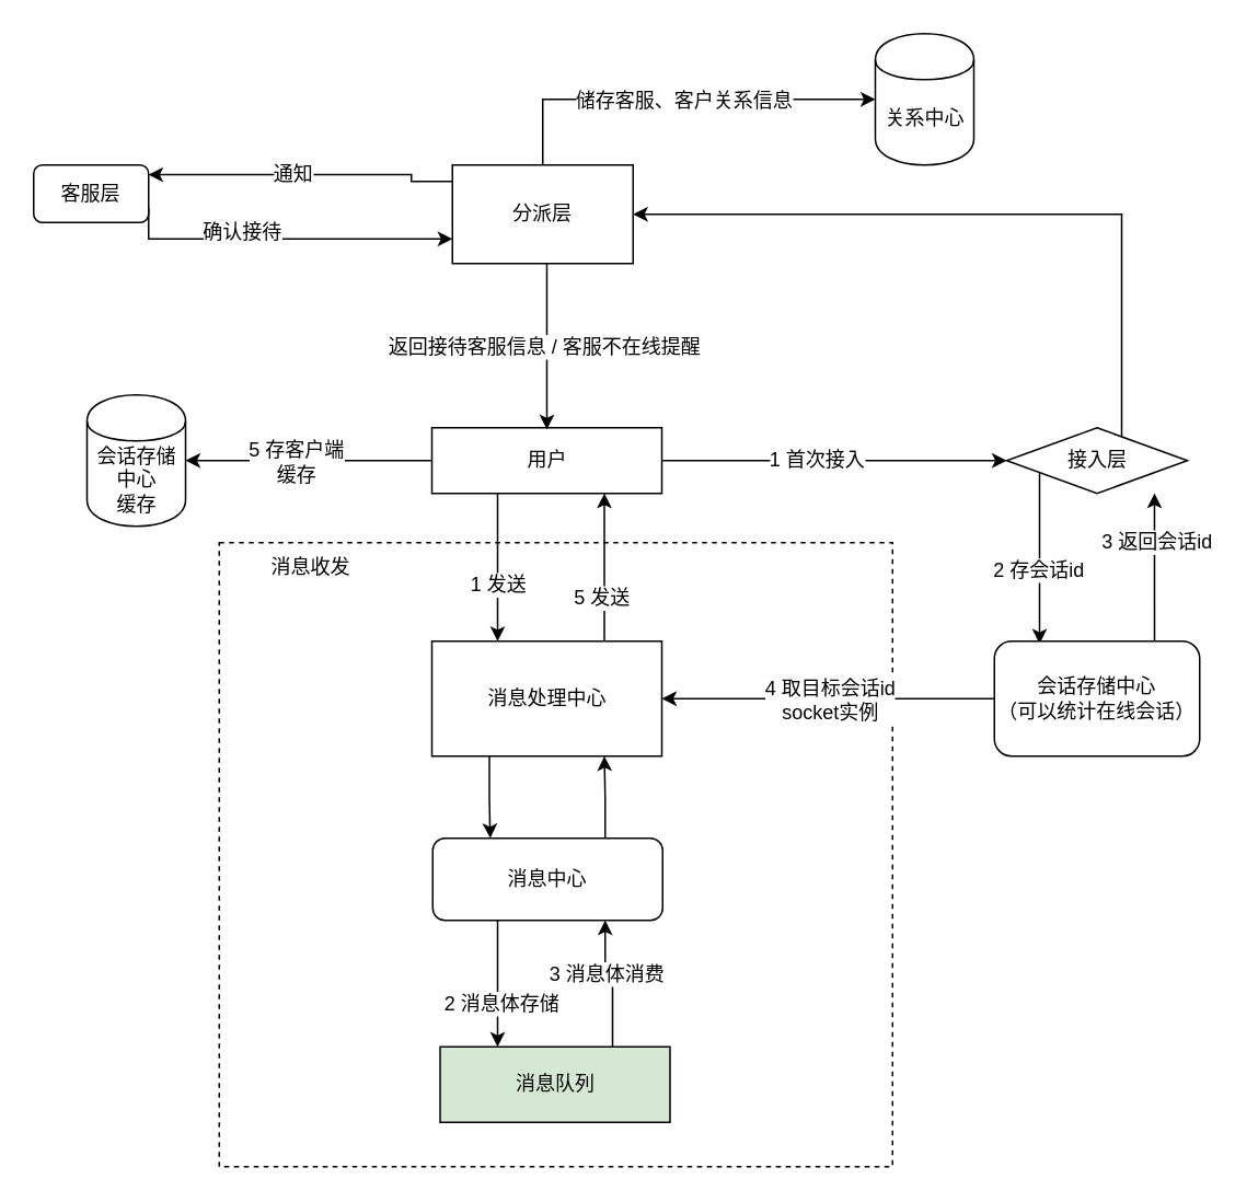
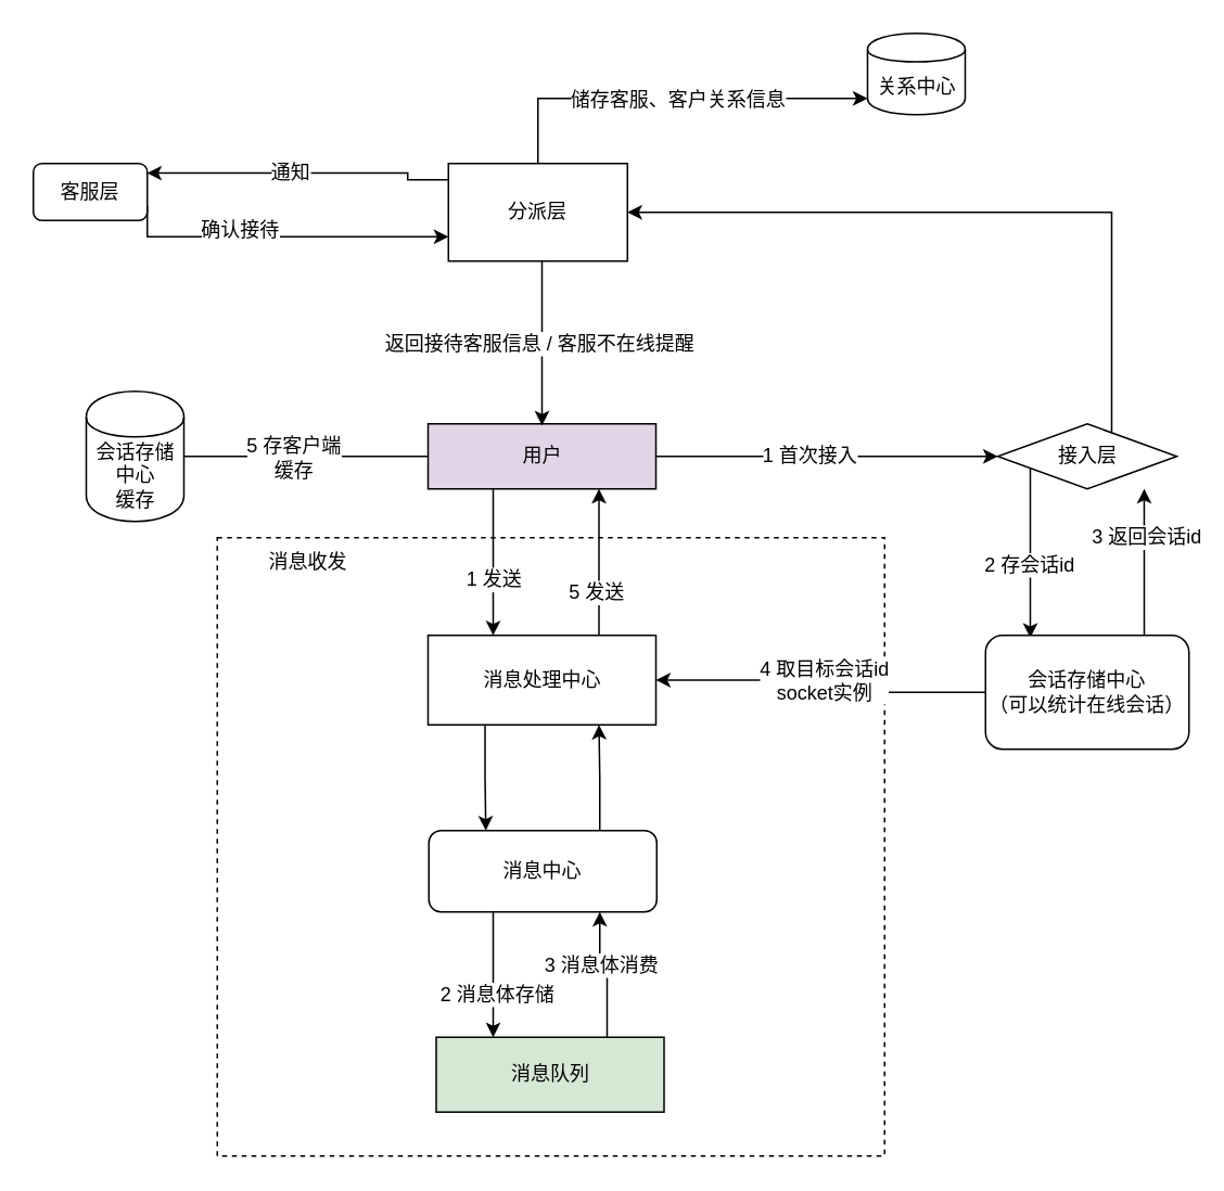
  <mxCell id="0" />
  <mxCell id="1" parent="0" />
  <mxCell id="2" value="" style="whiteSpace=wrap;html=1;dashed=1;" parent="1" vertex="1"><mxGeometry x="133" y="330" width="410" height="380" as="geometry" /></mxCell>
  <mxCell id="3" style="edgeStyle=orthogonalEdgeStyle;rounded=0;orthogonalLoop=1;jettySize=auto;html=1;entryX=0;entryY=0.5;entryDx=0;entryDy=0;" parent="1" source="9" target="24" edge="1"><mxGeometry relative="1" as="geometry" /></mxCell>
  <mxCell id="4" value="1 首次接入" style="text;html=1;resizable=0;points=[];align=center;verticalAlign=middle;labelBackgroundColor=#ffffff;" parent="3" vertex="1" connectable="0"><mxGeometry x="-0.107" y="1" relative="1" as="geometry"><mxPoint as="offset" /></mxGeometry></mxCell>
  <mxCell id="5" value="" style="edgeStyle=orthogonalEdgeStyle;rounded=0;orthogonalLoop=1;jettySize=auto;html=1;" parent="1" source="9" target="13" edge="1"><mxGeometry relative="1" as="geometry"><Array as="points"><mxPoint x="302.5" y="350" /><mxPoint x="302.5" y="350" /></Array></mxGeometry></mxCell>
  <mxCell id="6" value="1 发送" style="text;html=1;resizable=0;points=[];align=center;verticalAlign=middle;labelBackgroundColor=#ffffff;" parent="5" vertex="1" connectable="0"><mxGeometry x="0.667" y="-4" relative="1" as="geometry"><mxPoint x="4" y="-20" as="offset" /></mxGeometry></mxCell>
- <mxCell id="7" value="" style="edgeStyle=orthogonalEdgeStyle;rounded=0;orthogonalLoop=1;jettySize=auto;html=1;entryX=1;entryY=0.5;entryDx=0;entryDy=0;" parent="1" source="9" target="37" edge="1"><mxGeometry relative="1" as="geometry"><mxPoint x="122.5" y="280" as="targetPoint" /></mxGeometry></mxCell>
+ <mxCell id="7" value="" style="edgeStyle=orthogonalEdgeStyle;rounded=0;orthogonalLoop=1;jettySize=auto;html=1;entryX=1;entryY=0.5;entryDx=0;entryDy=0;endArrow=none;" parent="1" source="9" target="37" edge="1"><mxGeometry relative="1" as="geometry"><mxPoint x="122.5" y="280" as="targetPoint" /></mxGeometry></mxCell>
  <mxCell id="8" value="5 存客户端&lt;br&gt;缓存" style="text;html=1;resizable=0;points=[];align=center;verticalAlign=middle;labelBackgroundColor=#ffffff;" parent="7" vertex="1" connectable="0"><mxGeometry x="0.686" y="2" relative="1" as="geometry"><mxPoint x="42.5" y="-2" as="offset" /></mxGeometry></mxCell>
- <mxCell id="9" value="用户" style="rounded=0;whiteSpace=wrap;html=1;" parent="1" vertex="1"><mxGeometry x="262.5" y="260" width="140" height="40" as="geometry" /></mxCell>
+ <mxCell id="9" value="用户" style="rounded=0;whiteSpace=wrap;html=1;fillColor=#e1d5e7;" parent="1" vertex="1"><mxGeometry x="262.5" y="260" width="140" height="40" as="geometry" /></mxCell>
  <mxCell id="10" style="edgeStyle=orthogonalEdgeStyle;rounded=0;orthogonalLoop=1;jettySize=auto;html=1;exitX=0.75;exitY=0;exitDx=0;exitDy=0;" parent="1" source="13" edge="1"><mxGeometry relative="1" as="geometry"><mxPoint x="367.5" y="300" as="targetPoint" /><Array as="points"><mxPoint x="367.5" y="300" /></Array></mxGeometry></mxCell>
  <mxCell id="11" value="5 发送" style="text;html=1;resizable=0;points=[];align=center;verticalAlign=middle;labelBackgroundColor=#ffffff;" parent="10" vertex="1" connectable="0"><mxGeometry x="0.559" y="-3" relative="1" as="geometry"><mxPoint x="-5" y="43" as="offset" /></mxGeometry></mxCell>
  <mxCell id="12" style="edgeStyle=orthogonalEdgeStyle;rounded=0;orthogonalLoop=1;jettySize=auto;html=1;exitX=0.25;exitY=1;exitDx=0;exitDy=0;entryX=0.25;entryY=0;entryDx=0;entryDy=0;" parent="1" source="13" target="17" edge="1"><mxGeometry relative="1" as="geometry" /></mxCell>
- <mxCell id="13" value="消息处理中心" style="rounded=0;whiteSpace=wrap;html=1;" parent="1" vertex="1"><mxGeometry x="262.5" y="390" width="140" height="70" as="geometry" /></mxCell>
+ <mxCell id="13" value="消息处理中心" style="rounded=0;whiteSpace=wrap;html=1;" parent="1" vertex="1"><mxGeometry x="262.5" y="390" width="140" height="55" as="geometry" /></mxCell>
  <mxCell id="14" value="" style="edgeStyle=orthogonalEdgeStyle;rounded=0;orthogonalLoop=1;jettySize=auto;html=1;" parent="1" source="17" target="20" edge="1"><mxGeometry relative="1" as="geometry"><Array as="points"><mxPoint x="302.5" y="630" /><mxPoint x="302.5" y="630" /></Array></mxGeometry></mxCell>
  <mxCell id="15" value="2 消息体存储" style="text;html=1;resizable=0;points=[];align=center;verticalAlign=middle;labelBackgroundColor=#ffffff;" parent="14" vertex="1" connectable="0"><mxGeometry x="-0.247" y="-1" relative="1" as="geometry"><mxPoint x="3" y="21" as="offset" /></mxGeometry></mxCell>
  <mxCell id="16" style="edgeStyle=orthogonalEdgeStyle;rounded=0;orthogonalLoop=1;jettySize=auto;html=1;exitX=0.75;exitY=0;exitDx=0;exitDy=0;entryX=0.75;entryY=1;entryDx=0;entryDy=0;" parent="1" source="17" target="13" edge="1"><mxGeometry relative="1" as="geometry" /></mxCell>
  <mxCell id="17" value="消息中心" style="whiteSpace=wrap;html=1;rounded=1;" parent="1" vertex="1"><mxGeometry x="263" y="510" width="140" height="50" as="geometry" /></mxCell>
  <mxCell id="18" style="edgeStyle=orthogonalEdgeStyle;rounded=0;orthogonalLoop=1;jettySize=auto;html=1;exitX=0.75;exitY=0;exitDx=0;exitDy=0;entryX=0.75;entryY=1;entryDx=0;entryDy=0;" parent="1" source="20" target="17" edge="1"><mxGeometry relative="1" as="geometry" /></mxCell>
  <mxCell id="19" value="3 消息体消费" style="text;html=1;resizable=0;points=[];align=center;verticalAlign=middle;labelBackgroundColor=#ffffff;" parent="18" vertex="1" connectable="0"><mxGeometry x="0.728" y="-1" relative="1" as="geometry"><mxPoint x="-1" y="20.5" as="offset" /></mxGeometry></mxCell>
  <mxCell id="20" value="消息队列" style="rounded=0;whiteSpace=wrap;html=1;fillColor=#d5e8d4;" parent="1" vertex="1"><mxGeometry x="267.5" y="637" width="140" height="46" as="geometry" /></mxCell>
  <mxCell id="21" value="" style="edgeStyle=orthogonalEdgeStyle;rounded=0;orthogonalLoop=1;jettySize=auto;html=1;entryX=0.22;entryY=0.022;entryDx=0;entryDy=0;entryPerimeter=0;" parent="1" source="24" target="36" edge="1"><mxGeometry relative="1" as="geometry"><mxPoint x="842.5" y="340" as="targetPoint" /><Array as="points"><mxPoint x="632.5" y="320" /><mxPoint x="632.5" y="320" /></Array></mxGeometry></mxCell>
  <mxCell id="22" value="2 存会话id" style="text;html=1;resizable=0;points=[];align=center;verticalAlign=middle;labelBackgroundColor=#ffffff;" parent="21" vertex="1" connectable="0"><mxGeometry x="0.312" y="-3" relative="1" as="geometry"><mxPoint x="2" y="-8.5" as="offset" /></mxGeometry></mxCell>
  <mxCell id="23" value="" style="edgeStyle=orthogonalEdgeStyle;rounded=0;orthogonalLoop=1;jettySize=auto;html=1;entryX=1;entryY=0.5;entryDx=0;entryDy=0;" edge="1" parent="1" source="24" target="31"><mxGeometry relative="1" as="geometry"><Array as="points"><mxPoint x="682.5" y="130" /></Array></mxGeometry></mxCell>
  <mxCell id="24" value="接入层" style="rhombus;whiteSpace=wrap;html=1;" parent="1" vertex="1"><mxGeometry x="612.5" y="260" width="110" height="40" as="geometry" /></mxCell>
  <mxCell id="25" style="edgeStyle=orthogonalEdgeStyle;rounded=0;orthogonalLoop=1;jettySize=auto;html=1;entryX=0.997;entryY=0.169;entryDx=0;entryDy=0;entryPerimeter=0;" edge="1" parent="1" source="31" target="41"><mxGeometry relative="1" as="geometry"><Array as="points"><mxPoint x="250" y="110" /></Array></mxGeometry></mxCell>
  <mxCell id="26" value="通知" style="text;html=1;resizable=0;points=[];align=center;verticalAlign=middle;labelBackgroundColor=#ffffff;" vertex="1" connectable="0" parent="25"><mxGeometry x="0.7" y="3" relative="1" as="geometry"><mxPoint x="59" y="-3" as="offset" /></mxGeometry></mxCell>
  <mxCell id="27" style="edgeStyle=orthogonalEdgeStyle;rounded=0;orthogonalLoop=1;jettySize=auto;html=1;" edge="1" parent="1" source="31"><mxGeometry relative="1" as="geometry"><mxPoint x="332.5" y="261" as="targetPoint" /><Array as="points"><mxPoint x="332.5" y="261" /></Array></mxGeometry></mxCell>
  <mxCell id="28" value="返回接待客服信息 / 客服不在线提醒" style="text;html=1;resizable=0;points=[];align=center;verticalAlign=middle;labelBackgroundColor=#ffffff;" vertex="1" connectable="0" parent="27"><mxGeometry x="-0.864" y="1" relative="1" as="geometry"><mxPoint x="-3.5" y="43.5" as="offset" /></mxGeometry></mxCell>
  <mxCell id="29" style="edgeStyle=orthogonalEdgeStyle;rounded=0;orthogonalLoop=1;jettySize=auto;html=1;" edge="1" parent="1" source="31" target="42"><mxGeometry relative="1" as="geometry"><Array as="points"><mxPoint x="330.5" y="60" /></Array></mxGeometry></mxCell>
  <mxCell id="30" value="储存客服、客户关系信息" style="text;html=1;resizable=0;points=[];align=center;verticalAlign=middle;labelBackgroundColor=#ffffff;" vertex="1" connectable="0" parent="29"><mxGeometry x="-0.526" y="-9" relative="1" as="geometry"><mxPoint x="68" y="-9" as="offset" /></mxGeometry></mxCell>
  <mxCell id="31" value="分派层" style="rounded=0;whiteSpace=wrap;html=1;" vertex="1" parent="1"><mxGeometry x="275" y="100" width="110" height="60" as="geometry" /></mxCell>
  <mxCell id="32" style="edgeStyle=orthogonalEdgeStyle;rounded=0;orthogonalLoop=1;jettySize=auto;html=1;entryX=1;entryY=0.5;entryDx=0;entryDy=0;" parent="1" source="36" target="13" edge="1"><mxGeometry relative="1" as="geometry" /></mxCell>
  <mxCell id="33" value="4 取目标会话id&lt;br&gt;socket实例" style="text;html=1;resizable=0;points=[];align=center;verticalAlign=middle;labelBackgroundColor=#ffffff;" parent="32" vertex="1" connectable="0"><mxGeometry x="0.714" y="2" relative="1" as="geometry"><mxPoint x="73" y="-2" as="offset" /></mxGeometry></mxCell>
  <mxCell id="34" style="edgeStyle=orthogonalEdgeStyle;rounded=0;orthogonalLoop=1;jettySize=auto;html=1;entryX=0.818;entryY=1;entryDx=0;entryDy=0;entryPerimeter=0;" parent="1" source="36" target="24" edge="1"><mxGeometry relative="1" as="geometry"><Array as="points"><mxPoint x="702.5" y="380" /><mxPoint x="702.5" y="380" /></Array></mxGeometry></mxCell>
  <mxCell id="35" value="3 返回会话id" style="text;html=1;resizable=0;points=[];align=center;verticalAlign=middle;labelBackgroundColor=#ffffff;" parent="34" vertex="1" connectable="0"><mxGeometry x="0.748" y="-1" relative="1" as="geometry"><mxPoint y="18.5" as="offset" /></mxGeometry></mxCell>
  <mxCell id="36" value="会话存储中心&lt;br&gt;（可以统计在线会话）" style="whiteSpace=wrap;html=1;rounded=1;" parent="1" vertex="1"><mxGeometry x="605" y="390" width="125" height="70" as="geometry" /></mxCell>
  <mxCell id="37" value="会话存储中心&lt;br&gt;缓存" style="shape=cylinder;whiteSpace=wrap;html=1;boundedLbl=1;backgroundOutline=1;" parent="1" vertex="1"><mxGeometry x="52.5" y="240" width="60" height="80" as="geometry" /></mxCell>
  <mxCell id="38" value="消息收发" style="text;html=1;resizable=0;points=[];autosize=1;align=left;verticalAlign=top;spacingTop=-4;" vertex="1" parent="1"><mxGeometry x="162.5" y="335" width="60" height="20" as="geometry" /></mxCell>
  <mxCell id="39" style="edgeStyle=orthogonalEdgeStyle;rounded=0;orthogonalLoop=1;jettySize=auto;html=1;exitX=1;exitY=0.75;exitDx=0;exitDy=0;" edge="1" parent="1" source="41"><mxGeometry relative="1" as="geometry"><mxPoint x="275" y="145" as="targetPoint" /><Array as="points"><mxPoint x="275" y="145" /><mxPoint x="275" y="145" /></Array></mxGeometry></mxCell>
  <mxCell id="40" value="确认接待" style="text;html=1;resizable=0;points=[];align=center;verticalAlign=middle;labelBackgroundColor=#ffffff;" vertex="1" connectable="0" parent="39"><mxGeometry x="-0.77" relative="1" as="geometry"><mxPoint x="52.5" y="-5" as="offset" /></mxGeometry></mxCell>
  <mxCell id="41" value="客服层" style="rounded=1;whiteSpace=wrap;html=1;" vertex="1" parent="1"><mxGeometry x="20" y="100" width="70" height="35" as="geometry" /></mxCell>
- <mxCell id="42" value="关系中心" style="shape=cylinder;whiteSpace=wrap;html=1;boundedLbl=1;backgroundOutline=1;" vertex="1" parent="1"><mxGeometry x="532.5" y="20" width="60" height="80" as="geometry" /></mxCell>
+ <mxCell id="42" value="关系中心" style="shape=cylinder;whiteSpace=wrap;html=1;boundedLbl=1;backgroundOutline=1;" vertex="1" parent="1"><mxGeometry x="532.5" y="20" width="60" height="50" as="geometry" /></mxCell>
